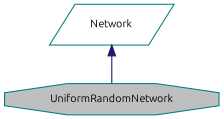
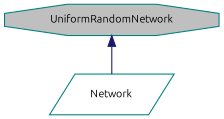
  digraph {
    fontname=Ubuntu
    node [color=teal fontname=Ubuntu fontsize=10 style=filled]
    n1 [fillcolor=grey75 fontcolor=black height=0.2 label=UniformRandomNetwork shape=octagon width=0.4]
    n2 [fillcolor=white height=0.2 label=Network shape=parallelogram width=0.4]
-   n2 -> n1 [color=midnightblue dir=back fontname=Ubuntu fontsize=10 labelfontname=Helvetica labelfontsize=10 style=solid]
+   n1 -> n2 [color=midnightblue dir=back fontname=Ubuntu fontsize=10 labelfontname=Helvetica labelfontsize=10 style=solid]
  }
